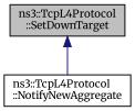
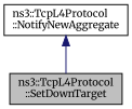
  digraph {
    rankdir=TB
    fontname=Merriweather
    node [color=black fontname=Merriweather fontsize=10 shape=record style=filled]
    n1 [fillcolor=grey75 fontcolor=black height=0.2 label="ns3::TcpL4Protocol\l::SetDownTarget" width=0.4]
    n2 [fillcolor=white height=0.2 label="ns3::TcpL4Protocol\l::NotifyNewAggregate" width=0.4]
-   n1 -> n2 [color=midnightblue dir=back fontname=Merriweather fontsize=10 labelfontname=Helvetica labelfontsize=10 style=solid]
+   n2 -> n1 [color=midnightblue dir=back fontname=Merriweather fontsize=10 labelfontname=Helvetica labelfontsize=10 style=solid]
  }
